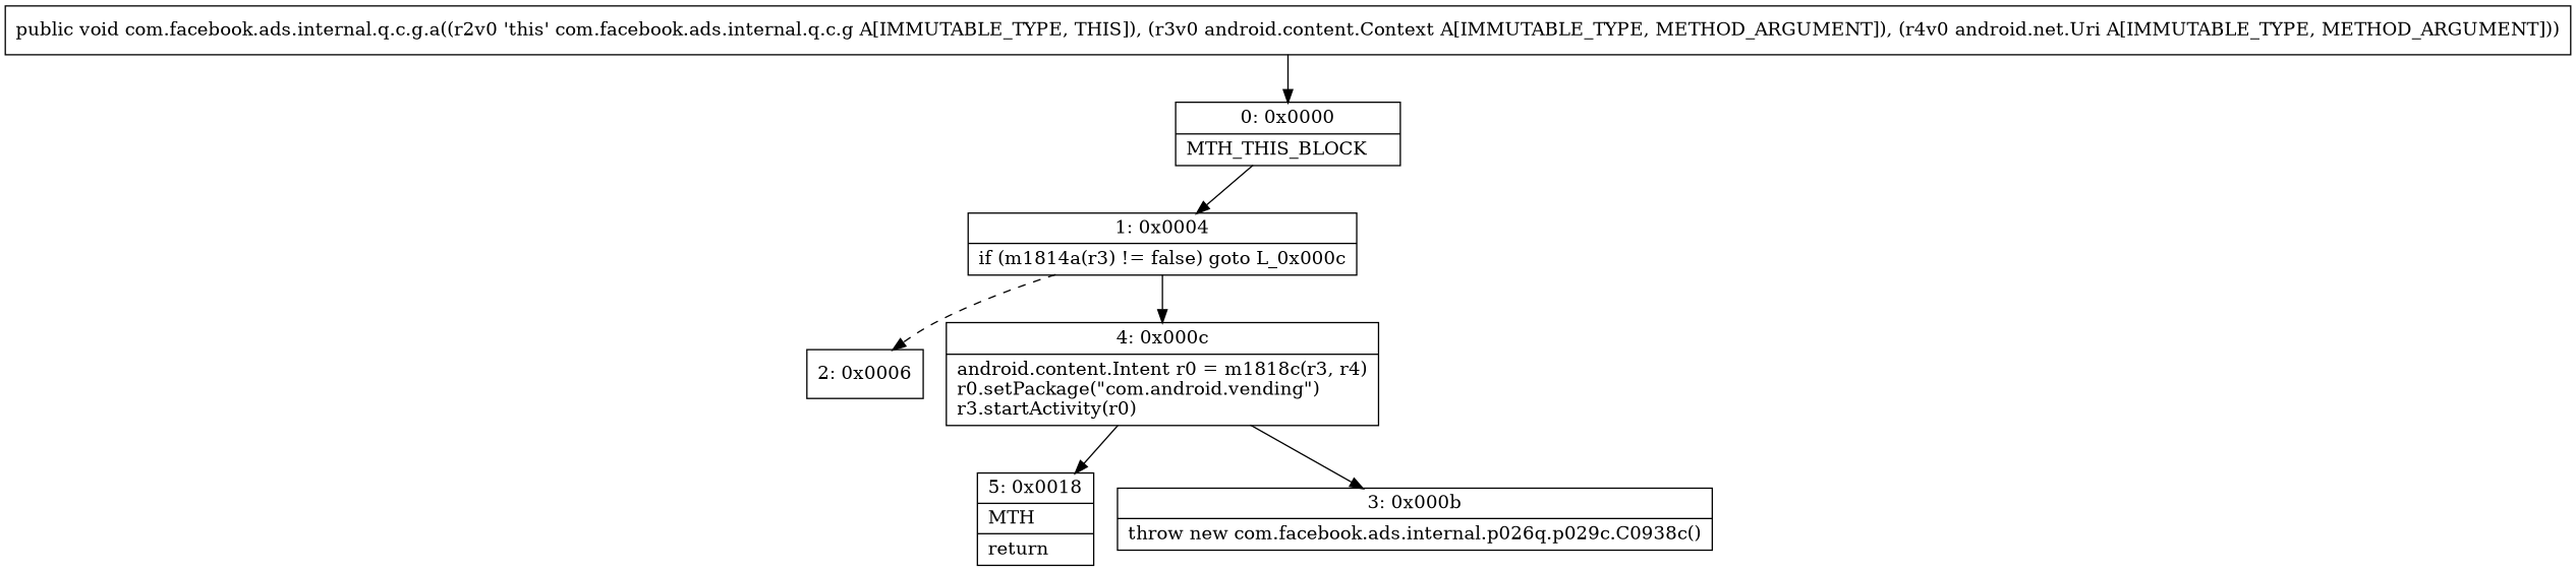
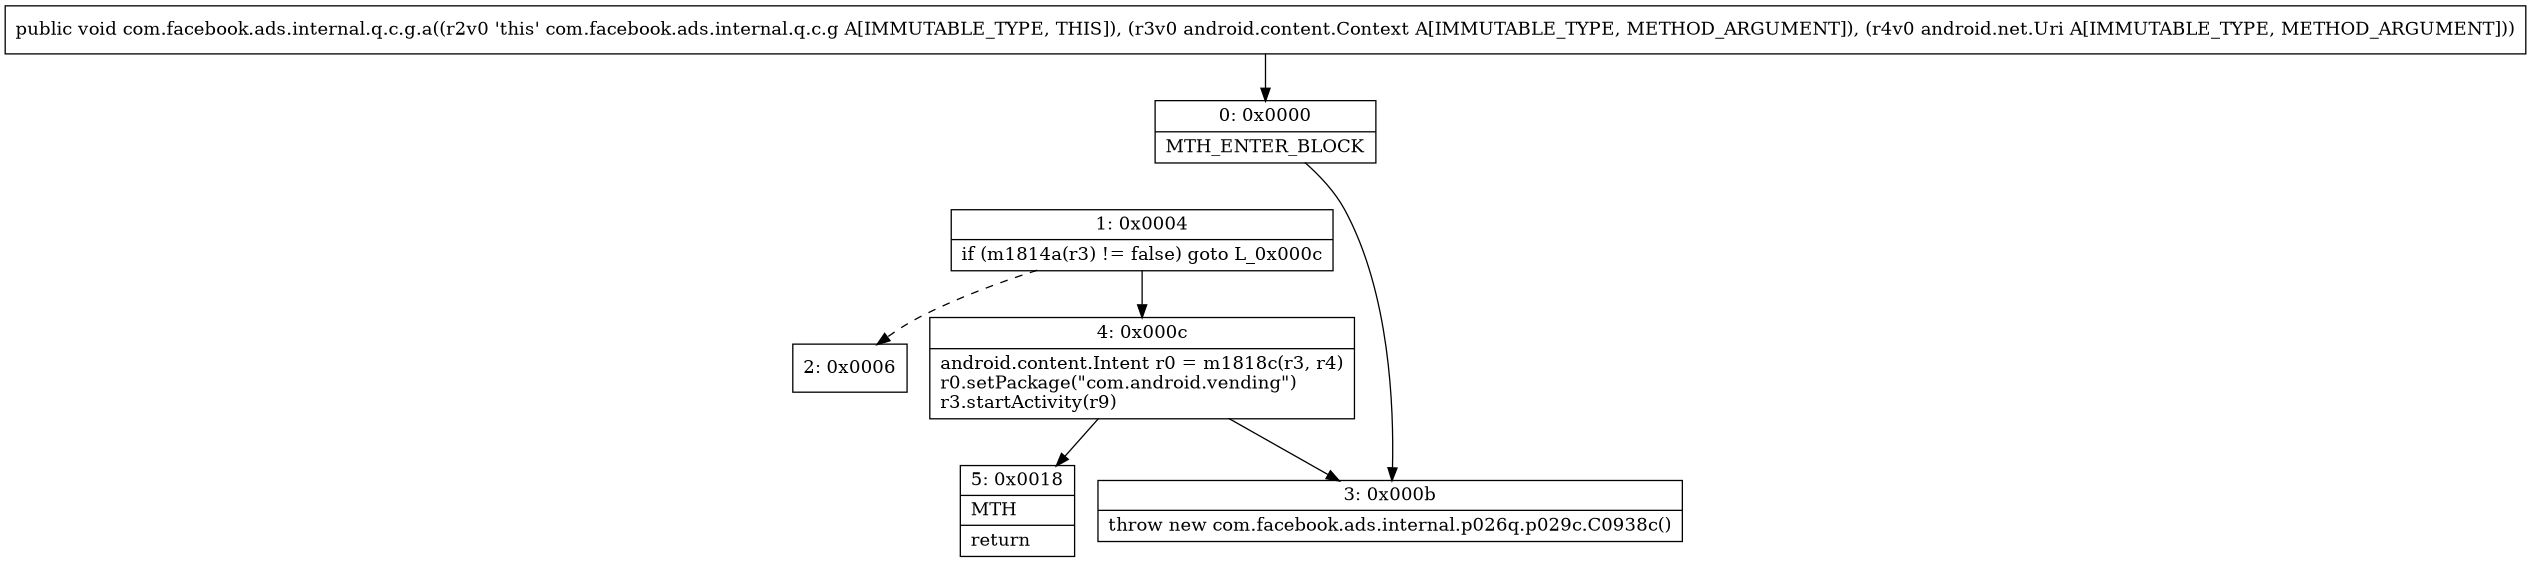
  digraph {
    node [shape=record]
-   n1 [label="{0\:\ 0x0000|MTH_THIS_BLOCK\l}"]
+   n1 [label="{0\:\ 0x0000|MTH_ENTER_BLOCK\l}"]
    n2 [label="{1\:\ 0x0004|if (m1814a(r3) != false) goto L_0x000c\l}"]
    n3 [label="{2\:\ 0x0006}"]
-   n4 [label="{4\:\ 0x000c|android.content.Intent r0 = m1818c(r3, r4)\lr0.setPackage(\"com.android.vending\")\lr3.startActivity(r0)\l}"]
+   n4 [label="{4\:\ 0x000c|android.content.Intent r0 = m1818c(r3, r4)\lr0.setPackage(\"com.android.vending\")\lr3.startActivity(r9)\l}"]
    n5 [label="{3\:\ 0x000b|throw new com.facebook.ads.internal.p026q.p029c.C0938c()\l}"]
    n6 [label="{5\:\ 0x0018|MTH\l|return\l}"]
    n7 [label="{public void com.facebook.ads.internal.q.c.g.a((r2v0 'this' com.facebook.ads.internal.q.c.g A[IMMUTABLE_TYPE, THIS]), (r3v0 android.content.Context A[IMMUTABLE_TYPE, METHOD_ARGUMENT]), (r4v0 android.net.Uri A[IMMUTABLE_TYPE, METHOD_ARGUMENT])) }"]
-   n1 -> n2
+   n1 -> n5
    n2 -> n3 [style=dashed]
    n2 -> n4
    n4 -> n5
    n4 -> n6
    n7 -> n1
  }
